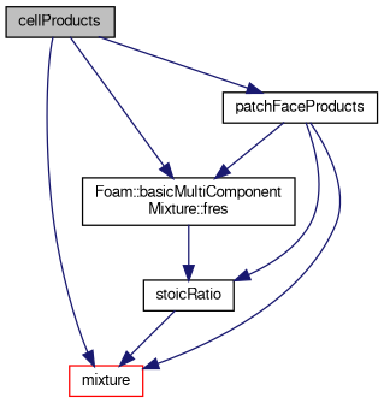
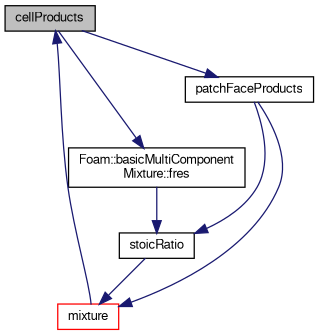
  digraph {
    rankdir=TB
    node [color=black fontname=FreeSans fontsize=10 shape=record]
    edge [color=midnightblue fontname=FreeSans fontsize=10 labelfontname=FreeSans labelfontsize=10 style=solid]
    n1 [fillcolor=grey75 fontcolor=black height=0.2 label=cellProducts style=filled width=0.4]
    n2 [height=0.2 label="Foam::basicMultiComponent\lMixture::fres" width=0.4]
    n3 [color=red height=0.2 label=mixture width=0.4]
    n4 [height=0.2 label=patchFaceProducts width=0.4]
    n5 [height=0.2 label=stoicRatio width=0.4]
    n1 -> n2
-   n1 -> n3
+   n3 -> n1
    n1 -> n4
    n2 -> n5
-   n4 -> n2
    n4 -> n3
    n4 -> n5
    n5 -> n3
  }
